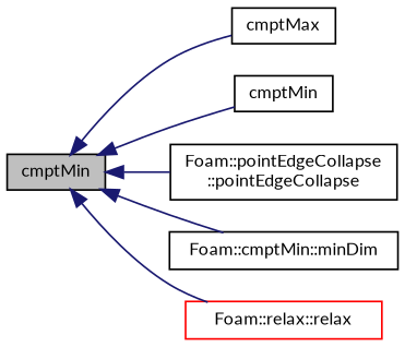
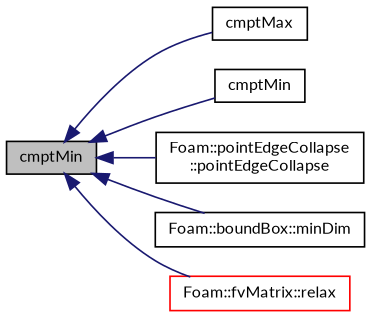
  digraph {
    fontname=Lato
    rankdir=LR
    node [color=black fontname=Lato fontsize=10 shape=record]
    edge [color=midnightblue dir=back fontname=Lato fontsize=10 labelfontname=Helvetica labelfontsize=10 style=solid]
    n1 [fillcolor=grey75 fontcolor=black height=0.2 label=cmptMin style=filled width=0.4]
    n2 [height=0.2 label=cmptMax width=0.4]
    n3 [height=0.2 label=cmptMin width=0.4]
    n4 [height=0.2 label="Foam::pointEdgeCollapse\l::pointEdgeCollapse" width=0.4]
-   n5 [height=0.2 label="Foam::cmptMin::minDim" width=0.4]
-   n6 [color=red height=0.2 label="Foam::relax::relax" width=0.4]
+   n5 [height=0.2 label="Foam::boundBox::minDim" width=0.4]
+   n6 [color=red height=0.2 label="Foam::fvMatrix::relax" width=0.4]
    n1 -> n2
    n1 -> n3
    n1 -> n4
    n1 -> n5
    n1 -> n6
  }
